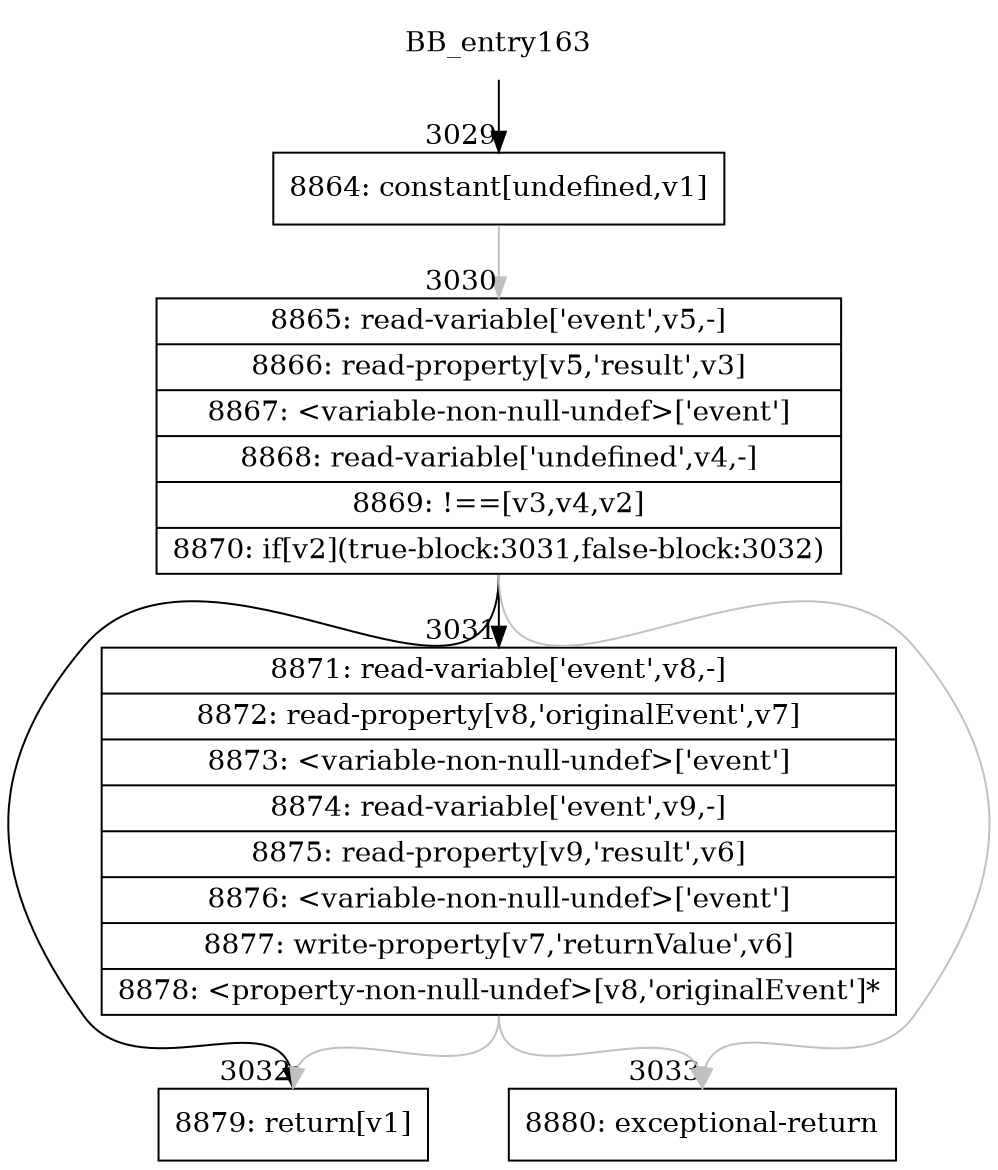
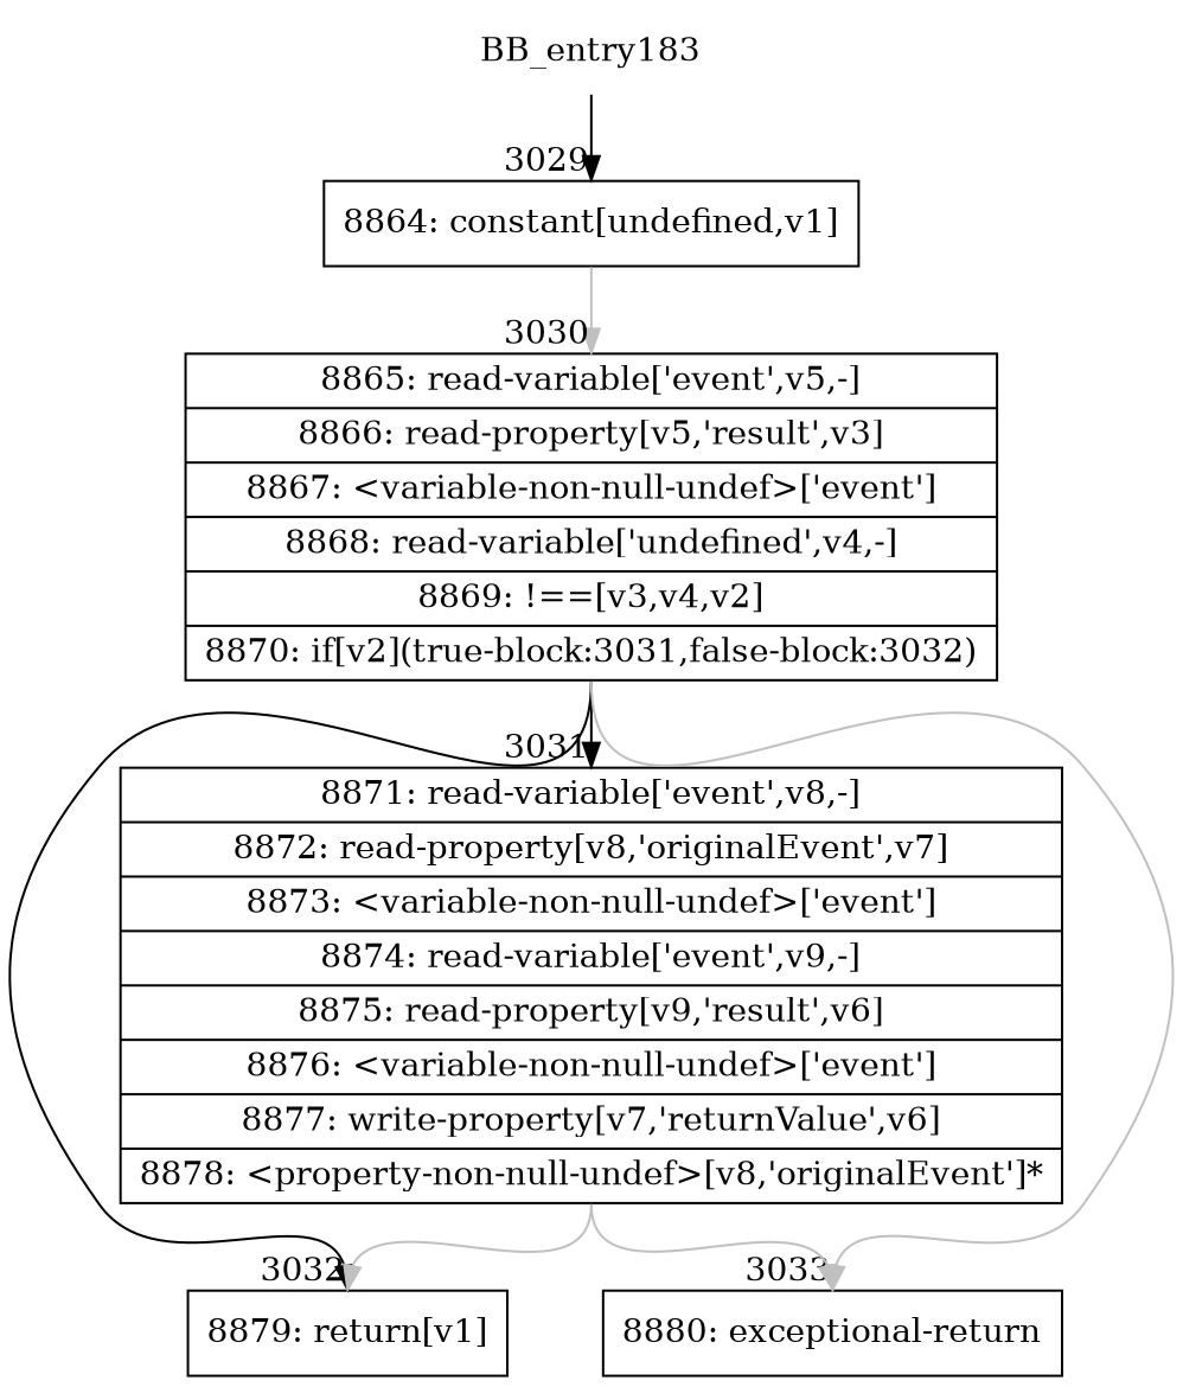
  digraph {
    rankdir=TD
    node [shape=record]
    edge [headport=n tailport=s color=gray]
-   BB_entry183 [shape=none label=BB_entry163]
+   BB_entry183 [shape=none]
    n2 [label="{8864: constant[undefined,v1]}"]
    n3 [label="{8865: read-variable['event',v5,-]|8866: read-property[v5,'result',v3]|8867: \<variable-non-null-undef\>['event']|8868: read-variable['undefined',v4,-]|8869: !==[v3,v4,v2]|8870: if[v2](true-block:3031,false-block:3032)}"]
    n4 [label="{8871: read-variable['event',v8,-]|8872: read-property[v8,'originalEvent',v7]|8873: \<variable-non-null-undef\>['event']|8874: read-variable['event',v9,-]|8875: read-property[v9,'result',v6]|8876: \<variable-non-null-undef\>['event']|8877: write-property[v7,'returnValue',v6]|8878: \<property-non-null-undef\>[v8,'originalEvent']*}"]
    n5 [label="{8879: return[v1]}"]
    n6 [label="{8880: exceptional-return}"]
    BB_entry183 -> n2 [headlabel="    3029" color=""]
    n2 -> n3 [headlabel="      3030"]
    n3 -> n4 [headlabel="      3031" color=""]
    n3 -> n5 [headlabel="      3032" color=""]
    n3 -> n6 [headlabel="      3033"]
    n4 -> n5
    n4 -> n6
  }
